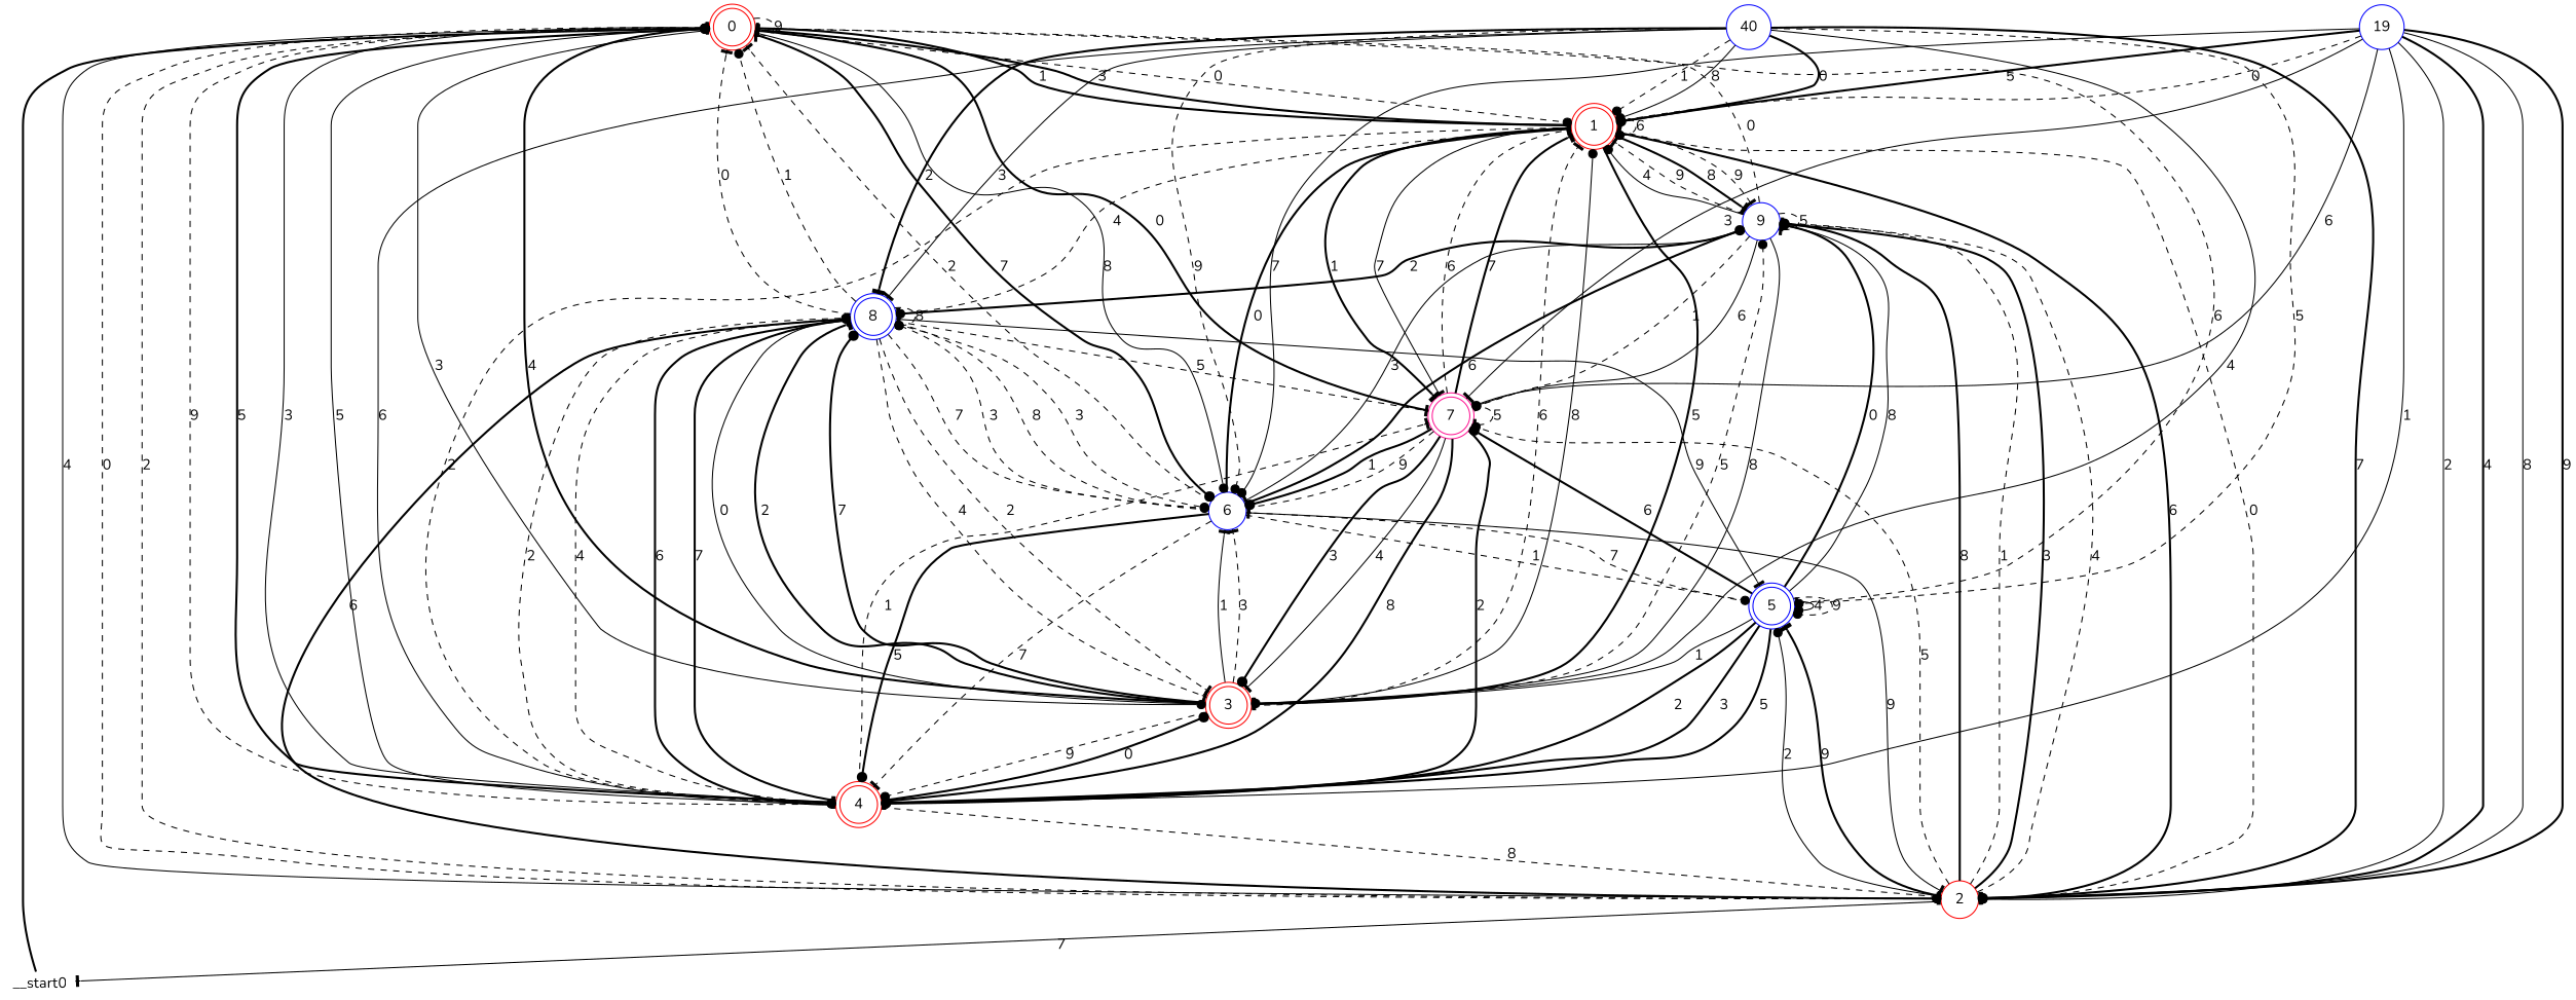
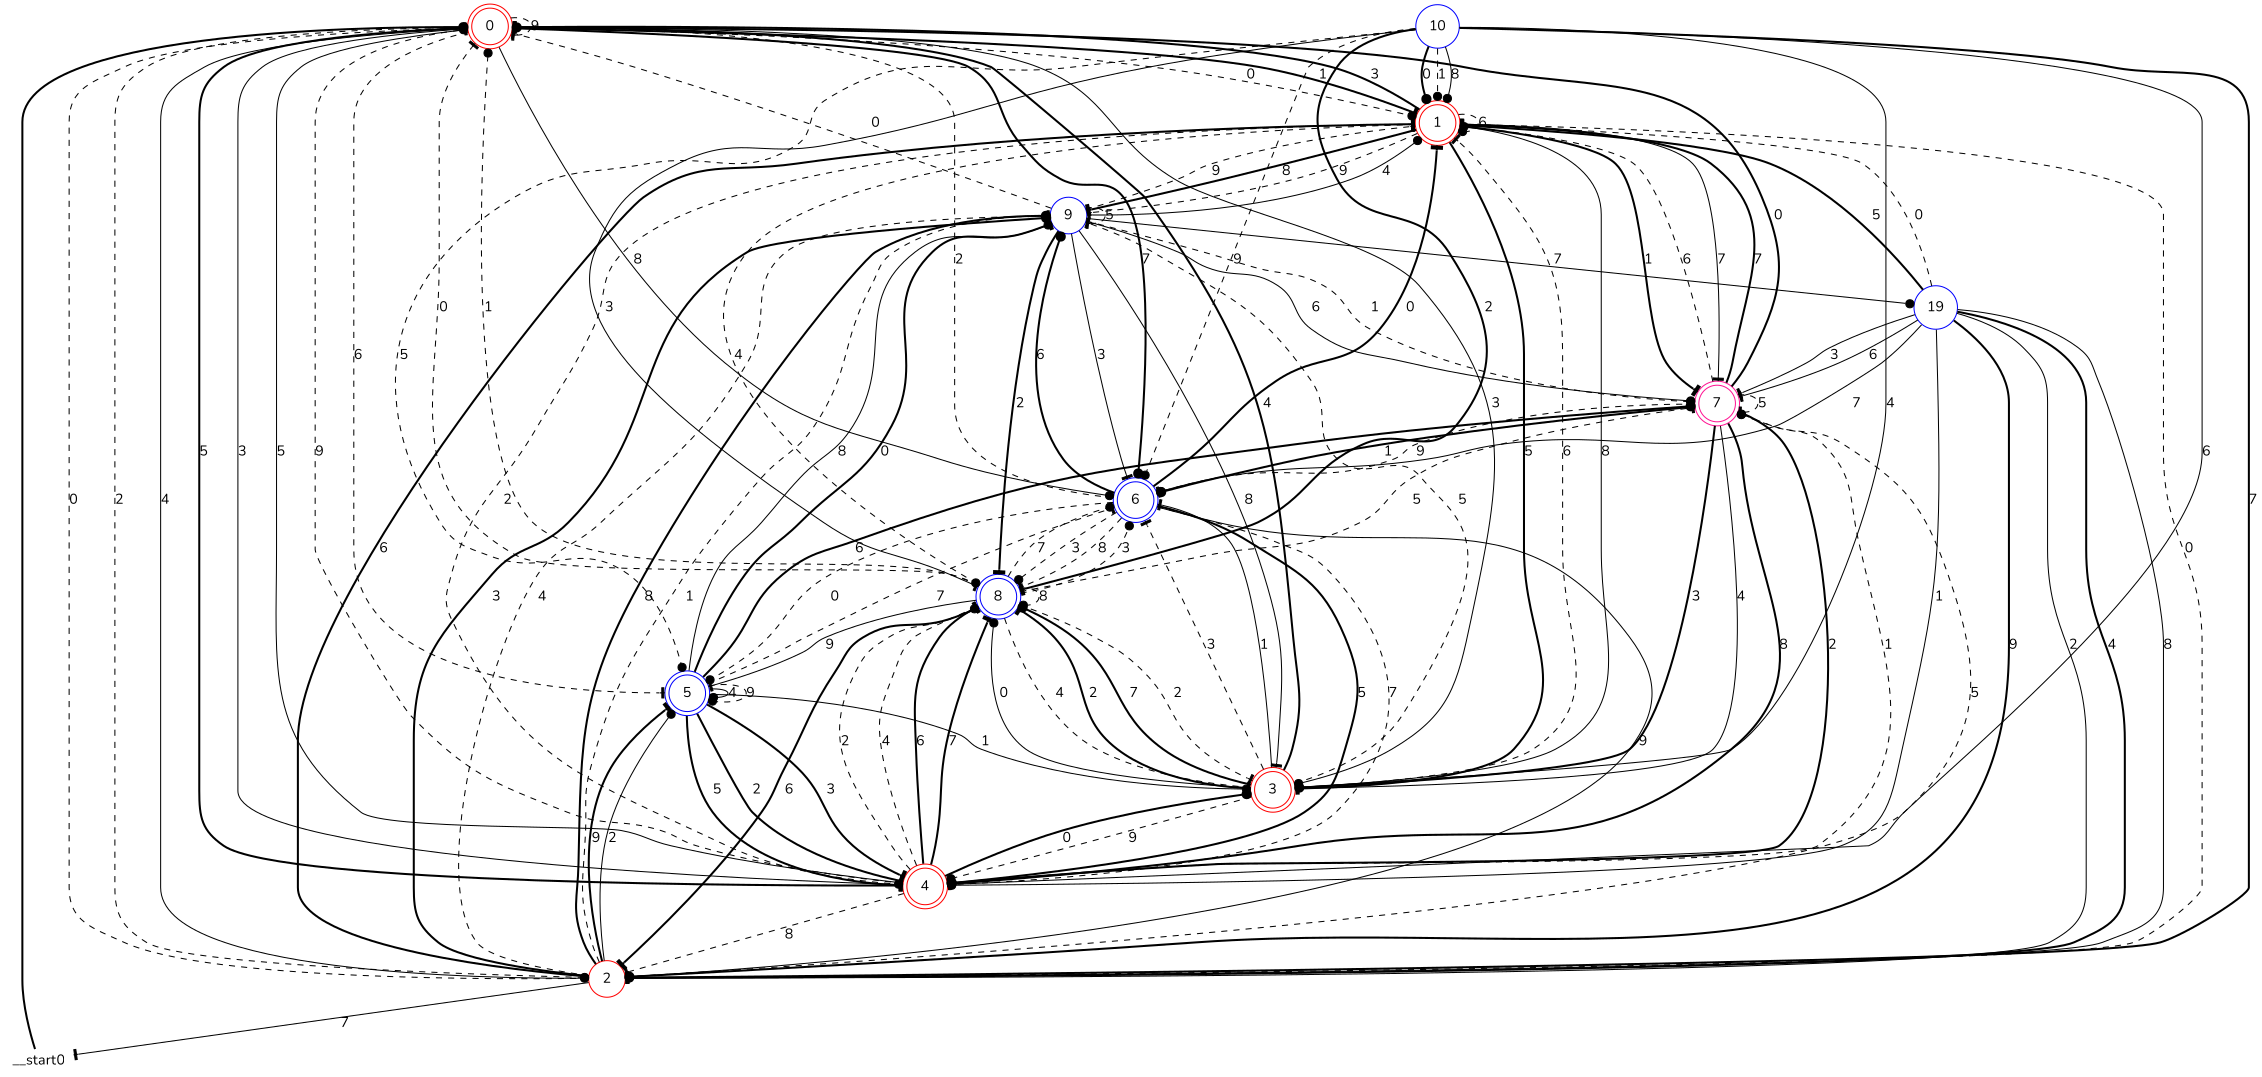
  digraph {
    fontname=Nunito
    node [color=blue fontname=Nunito shape=doublecircle]
    edge [arrowhead=tee fontname=Nunito style=dashed]
    n1 [color=red label=0]
    n2 [color=red label=1]
    n3 [color=red label=2 shape=circle]
    n4 [color=red label=3]
    n5 [color=red label=4]
    n6 [label=5]
-   n7 [label=6 shape=circle]
+   n7 [label=6]
    n8 [color=deeppink label=7]
    n9 [label=8]
    n10 [label=9 shape=circle]
    __start0 [height=0 shape=none width=0]
    n12 [label=19 shape=circle]
-   n13 [label=40 shape=circle]
+   n13 [label=10 shape=circle]
    n1 -> n1 [label=9]
    n1 -> n2 [arrowhead=dot label=0]
    n1 -> n2 [label=1 style=bold]
    n1 -> n3 [arrowhead=dot label=2]
    n1 -> n3 [arrowhead=dot label=4 style=solid]
    n1 -> n4 [arrowhead=dot label=3 style=solid]
    n1 -> n5 [label=5 style=bold]
    n1 -> n6 [label=6]
    n1 -> n7 [arrowhead=dot label=7 style=bold]
    n1 -> n7 [arrowhead=dot label=8 style=solid]
    n2 -> n1 [label=3 style=bold]
    n2 -> n2 [arrowhead=dot label=6]
    n2 -> n3 [arrowhead=dot label=0]
    n2 -> n4 [label=5 style=bold]
    n2 -> n5 [arrowhead=dot label=2]
    n2 -> n8 [label=1 style=bold]
    n2 -> n8 [label=7 style=solid]
    n2 -> n9 [arrowhead=dot label=4]
    n2 -> n10 [label=8 style=bold]
    n2 -> n10 [label=9]
    n3 -> n1 [label=0]
    n3 -> n2 [label=6 style=bold]
    n3 -> n6 [arrowhead=dot label=2 style=solid]
    n3 -> n6 [label=9 style=bold]
    n3 -> n8 [arrowhead=dot label=5]
    n3 -> n10 [label=1]
    n3 -> n10 [arrowhead=dot label=3 style=bold]
    n3 -> n10 [arrowhead=dot label=4]
    n3 -> n10 [arrowhead=dot label=8 style=bold]
    n3 -> __start0 [label=7 style=solid]
    n4 -> n1 [arrowhead=dot label=4 style=bold]
    n4 -> n2 [label=6]
    n4 -> n2 [arrowhead=dot label=8 style=solid]
    n4 -> n5 [arrowhead=dot label=9]
    n4 -> n7 [label=1 style=solid]
    n4 -> n7 [label=3]
    n4 -> n9 [arrowhead=dot label=0 style=solid]
    n4 -> n9 [label=2 style=bold]
    n4 -> n9 [arrowhead=dot label=7 style=bold]
-   n4 -> n10 [arrowhead=dot label=5]
+   n4 -> n10 [label=5]
    n5 -> n1 [label=3 style=solid]
    n5 -> n1 [label=5 style=solid]
    n5 -> n1 [arrowhead=dot label=9]
    n5 -> n3 [label=8]
    n5 -> n4 [arrowhead=dot label=0 style=bold]
-   n5 -> n8 [label=1]
+   n5 -> n8 [arrowhead=dot label=1]
    n5 -> n9 [arrowhead=dot label=2]
    n5 -> n9 [label=4]
    n5 -> n9 [label=6 style=bold]
    n5 -> n9 [label=7 style=bold]
    n6 -> n4 [arrowhead=dot label=1 style=solid]
    n6 -> n5 [label=2 style=bold]
    n6 -> n5 [label=3 style=bold]
    n6 -> n5 [label=5 style=bold]
    n6 -> n6 [arrowhead=dot label=4 style=solid]
    n6 -> n6 [arrowhead=dot label=9]
    n6 -> n7 [label=7]
    n6 -> n8 [arrowhead=dot label=6 style=bold]
    n6 -> n10 [label=0 style=bold]
    n6 -> n10 [arrowhead=dot label=8 style=solid]
    n7 -> n1 [label=2]
    n7 -> n2 [label=0 style=bold]
    n7 -> n3 [label=9 style=solid]
    n7 -> n5 [arrowhead=dot label=5 style=bold]
    n7 -> n5 [label=7]
-   n7 -> n6 [arrowhead=dot label=1]
+   n7 -> n6 [arrowhead=dot label=0]
    n7 -> n9 [arrowhead=dot label=3]
    n7 -> n9 [label=8]
    n7 -> n10 [arrowhead=dot label=6 style=bold]
    n8 -> n1 [label=0 style=bold]
    n8 -> n2 [label=6]
    n8 -> n2 [label=7 style=bold]
    n8 -> n4 [arrowhead=dot label=3 style=bold]
    n8 -> n4 [label=4 style=solid]
    n8 -> n5 [arrowhead=dot label=2 style=bold]
    n8 -> n5 [label=8 style=bold]
    n8 -> n7 [arrowhead=dot label=1 style=bold]
    n8 -> n7 [label=9]
    n8 -> n8 [label=5]
    n9 -> n1 [label=0]
    n9 -> n1 [arrowhead=dot label=1]
    n9 -> n3 [label=6 style=bold]
    n9 -> n4 [label=2]
    n9 -> n4 [label=4]
    n9 -> n6 [label=9 style=solid]
    n9 -> n7 [arrowhead=dot label=3]
    n9 -> n7 [arrowhead=dot label=7]
    n9 -> n8 [label=5]
    n9 -> n9 [arrowhead=dot label=8]
    n10 -> n1 [label=0]
    n10 -> n2 [arrowhead=dot label=4 style=solid]
    n10 -> n2 [label=9]
    n10 -> n4 [label=8 style=solid]
    n10 -> n7 [label=3 style=solid]
    n10 -> n8 [arrowhead=dot label=1]
    n10 -> n8 [arrowhead=dot label=6 style=solid]
    n10 -> n9 [label=2 style=bold]
    n10 -> n10 [label=5]
+   n10 -> n12 [arrowhead=dot label=7 style=solid]
    __start0 -> n1 [arrowhead=dot style=bold]
    n12 -> n2 [label=0]
    n12 -> n2 [label=5 style=bold]
    n12 -> n3 [arrowhead=dot label=2 style=solid]
    n12 -> n3 [label=4 style=bold]
    n12 -> n3 [label=8 style=solid]
    n12 -> n3 [arrowhead=dot label=9 style=bold]
    n12 -> n5 [arrowhead=dot label=1 style=solid]
    n12 -> n7 [arrowhead=dot label=7 style=solid]
    n12 -> n8 [label=3 style=solid]
    n12 -> n8 [label=6 style=solid]
    n13 -> n2 [arrowhead=dot label=0 style=bold]
    n13 -> n2 [arrowhead=dot label=1]
    n13 -> n2 [arrowhead=dot label=8 style=solid]
    n13 -> n3 [label=7 style=bold]
    n13 -> n4 [label=4 style=solid]
    n13 -> n5 [arrowhead=dot label=6 style=solid]
    n13 -> n6 [arrowhead=dot label=5]
    n13 -> n7 [arrowhead=dot label=9]
    n13 -> n9 [label=2 style=bold]
    n13 -> n9 [label=3 style=solid]
  }
